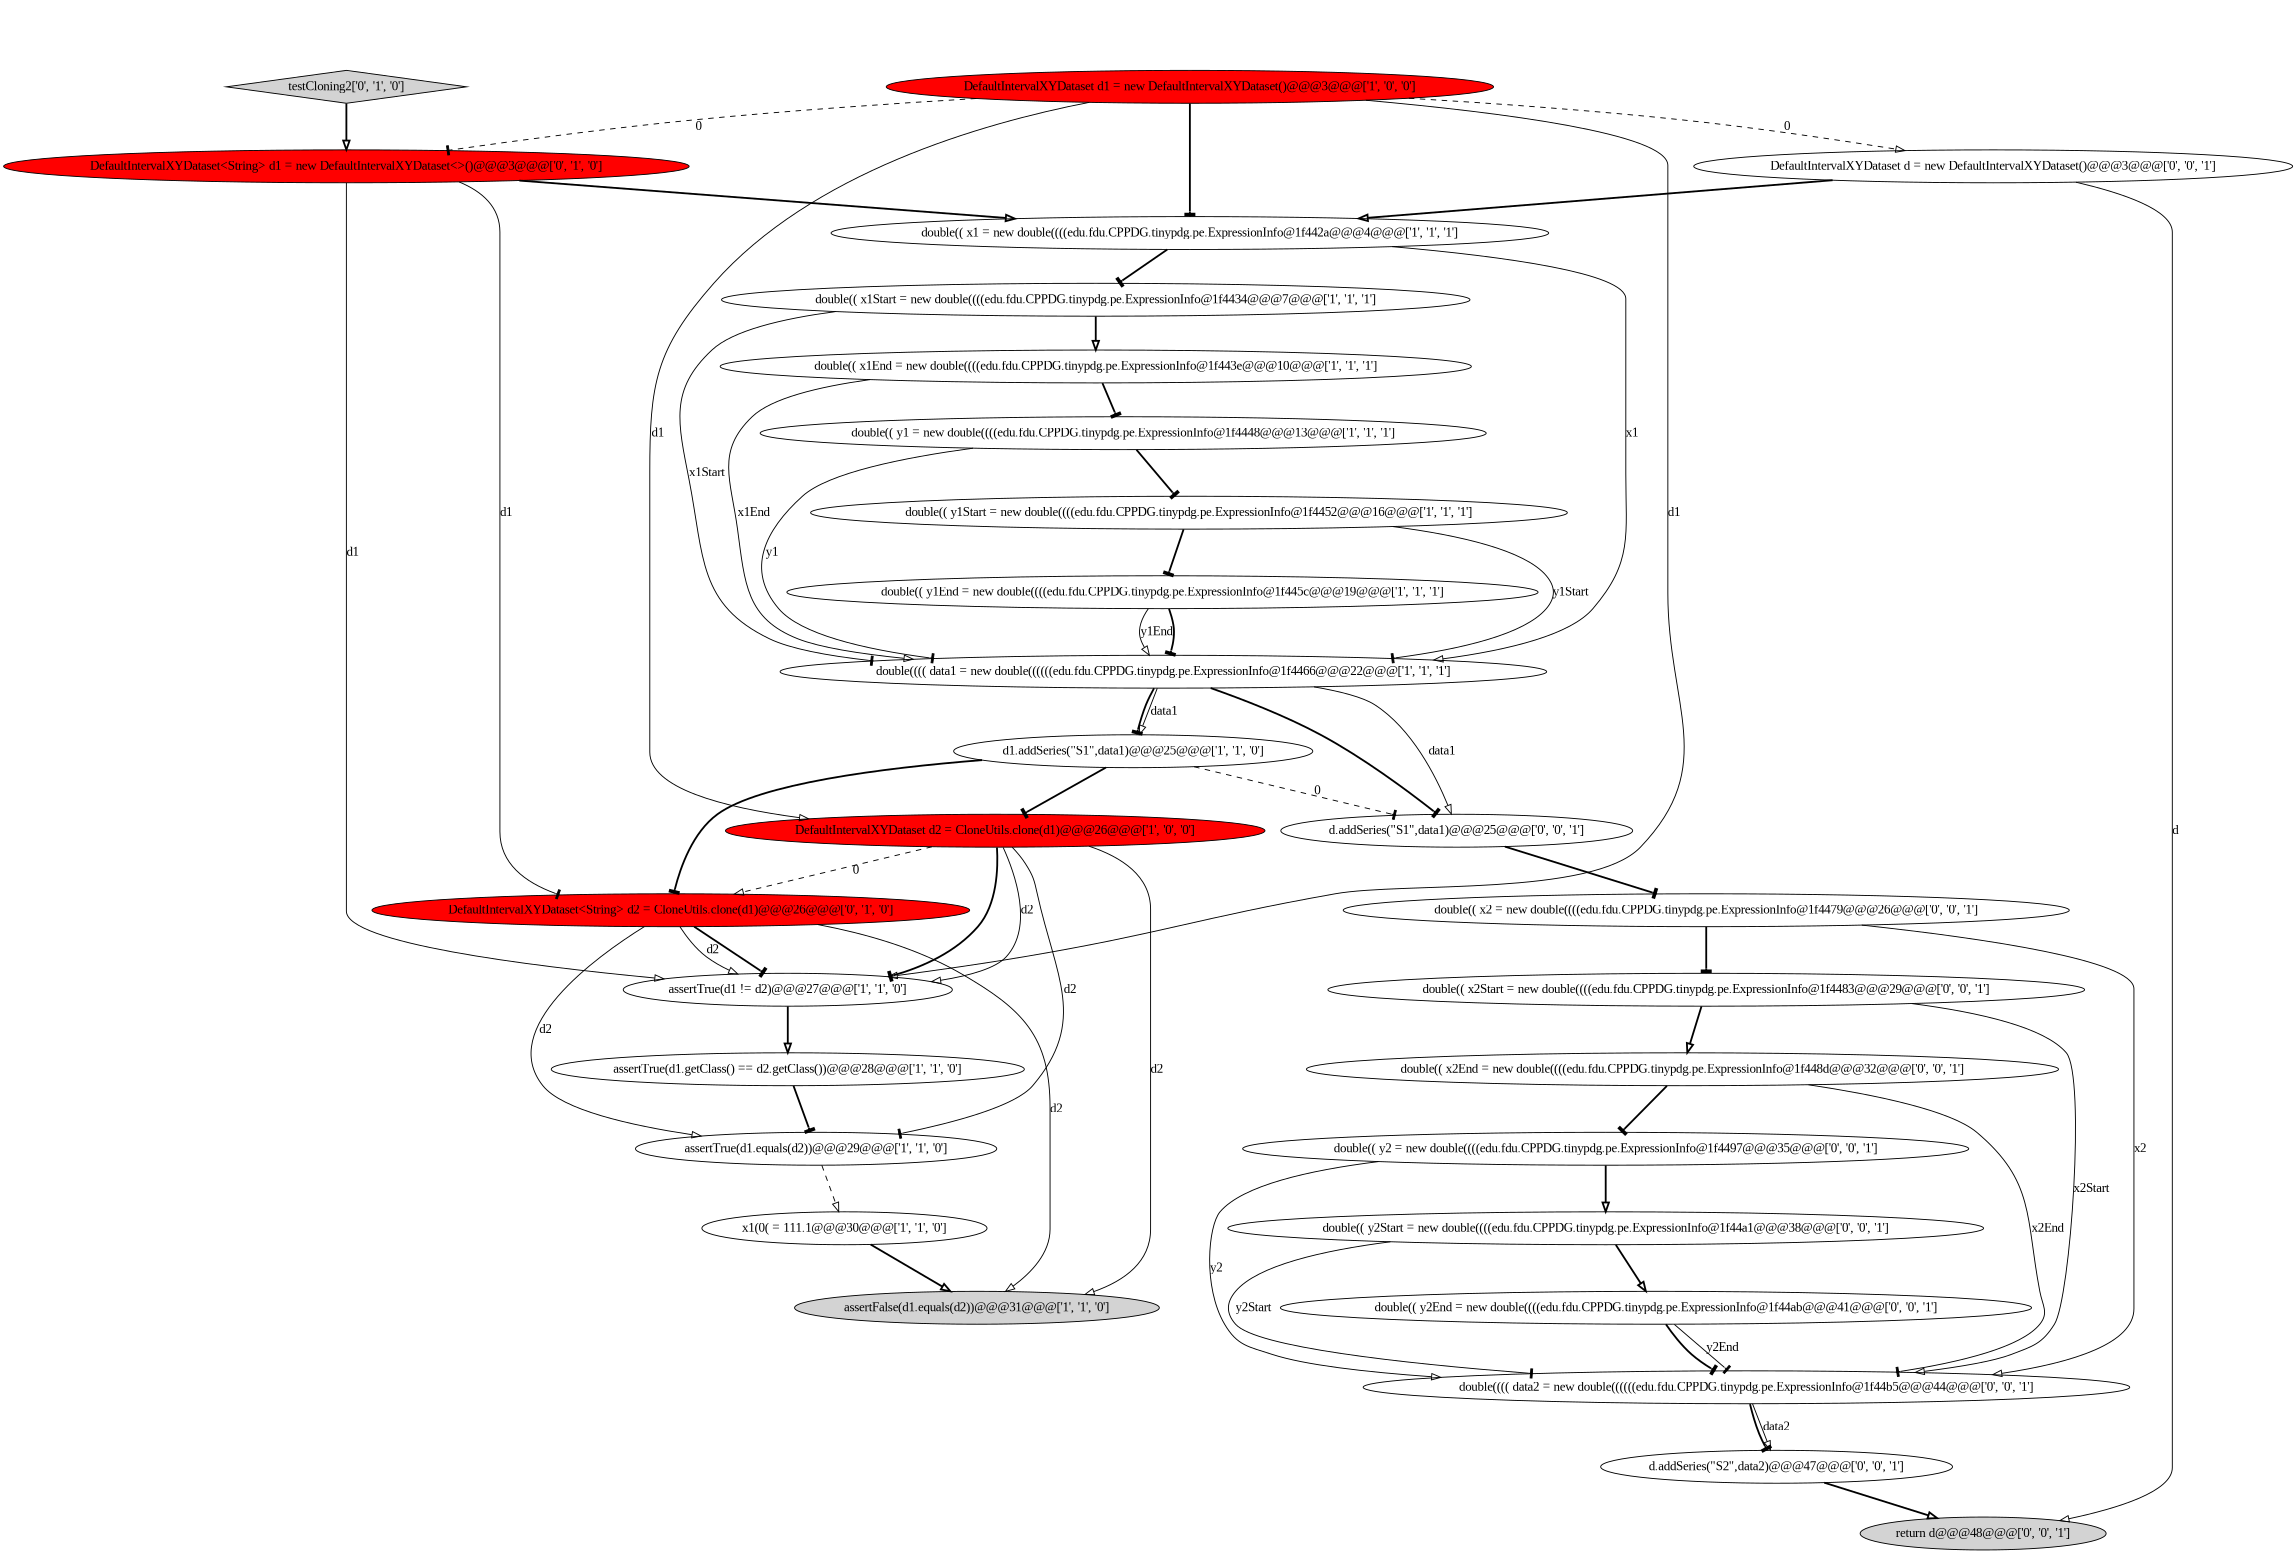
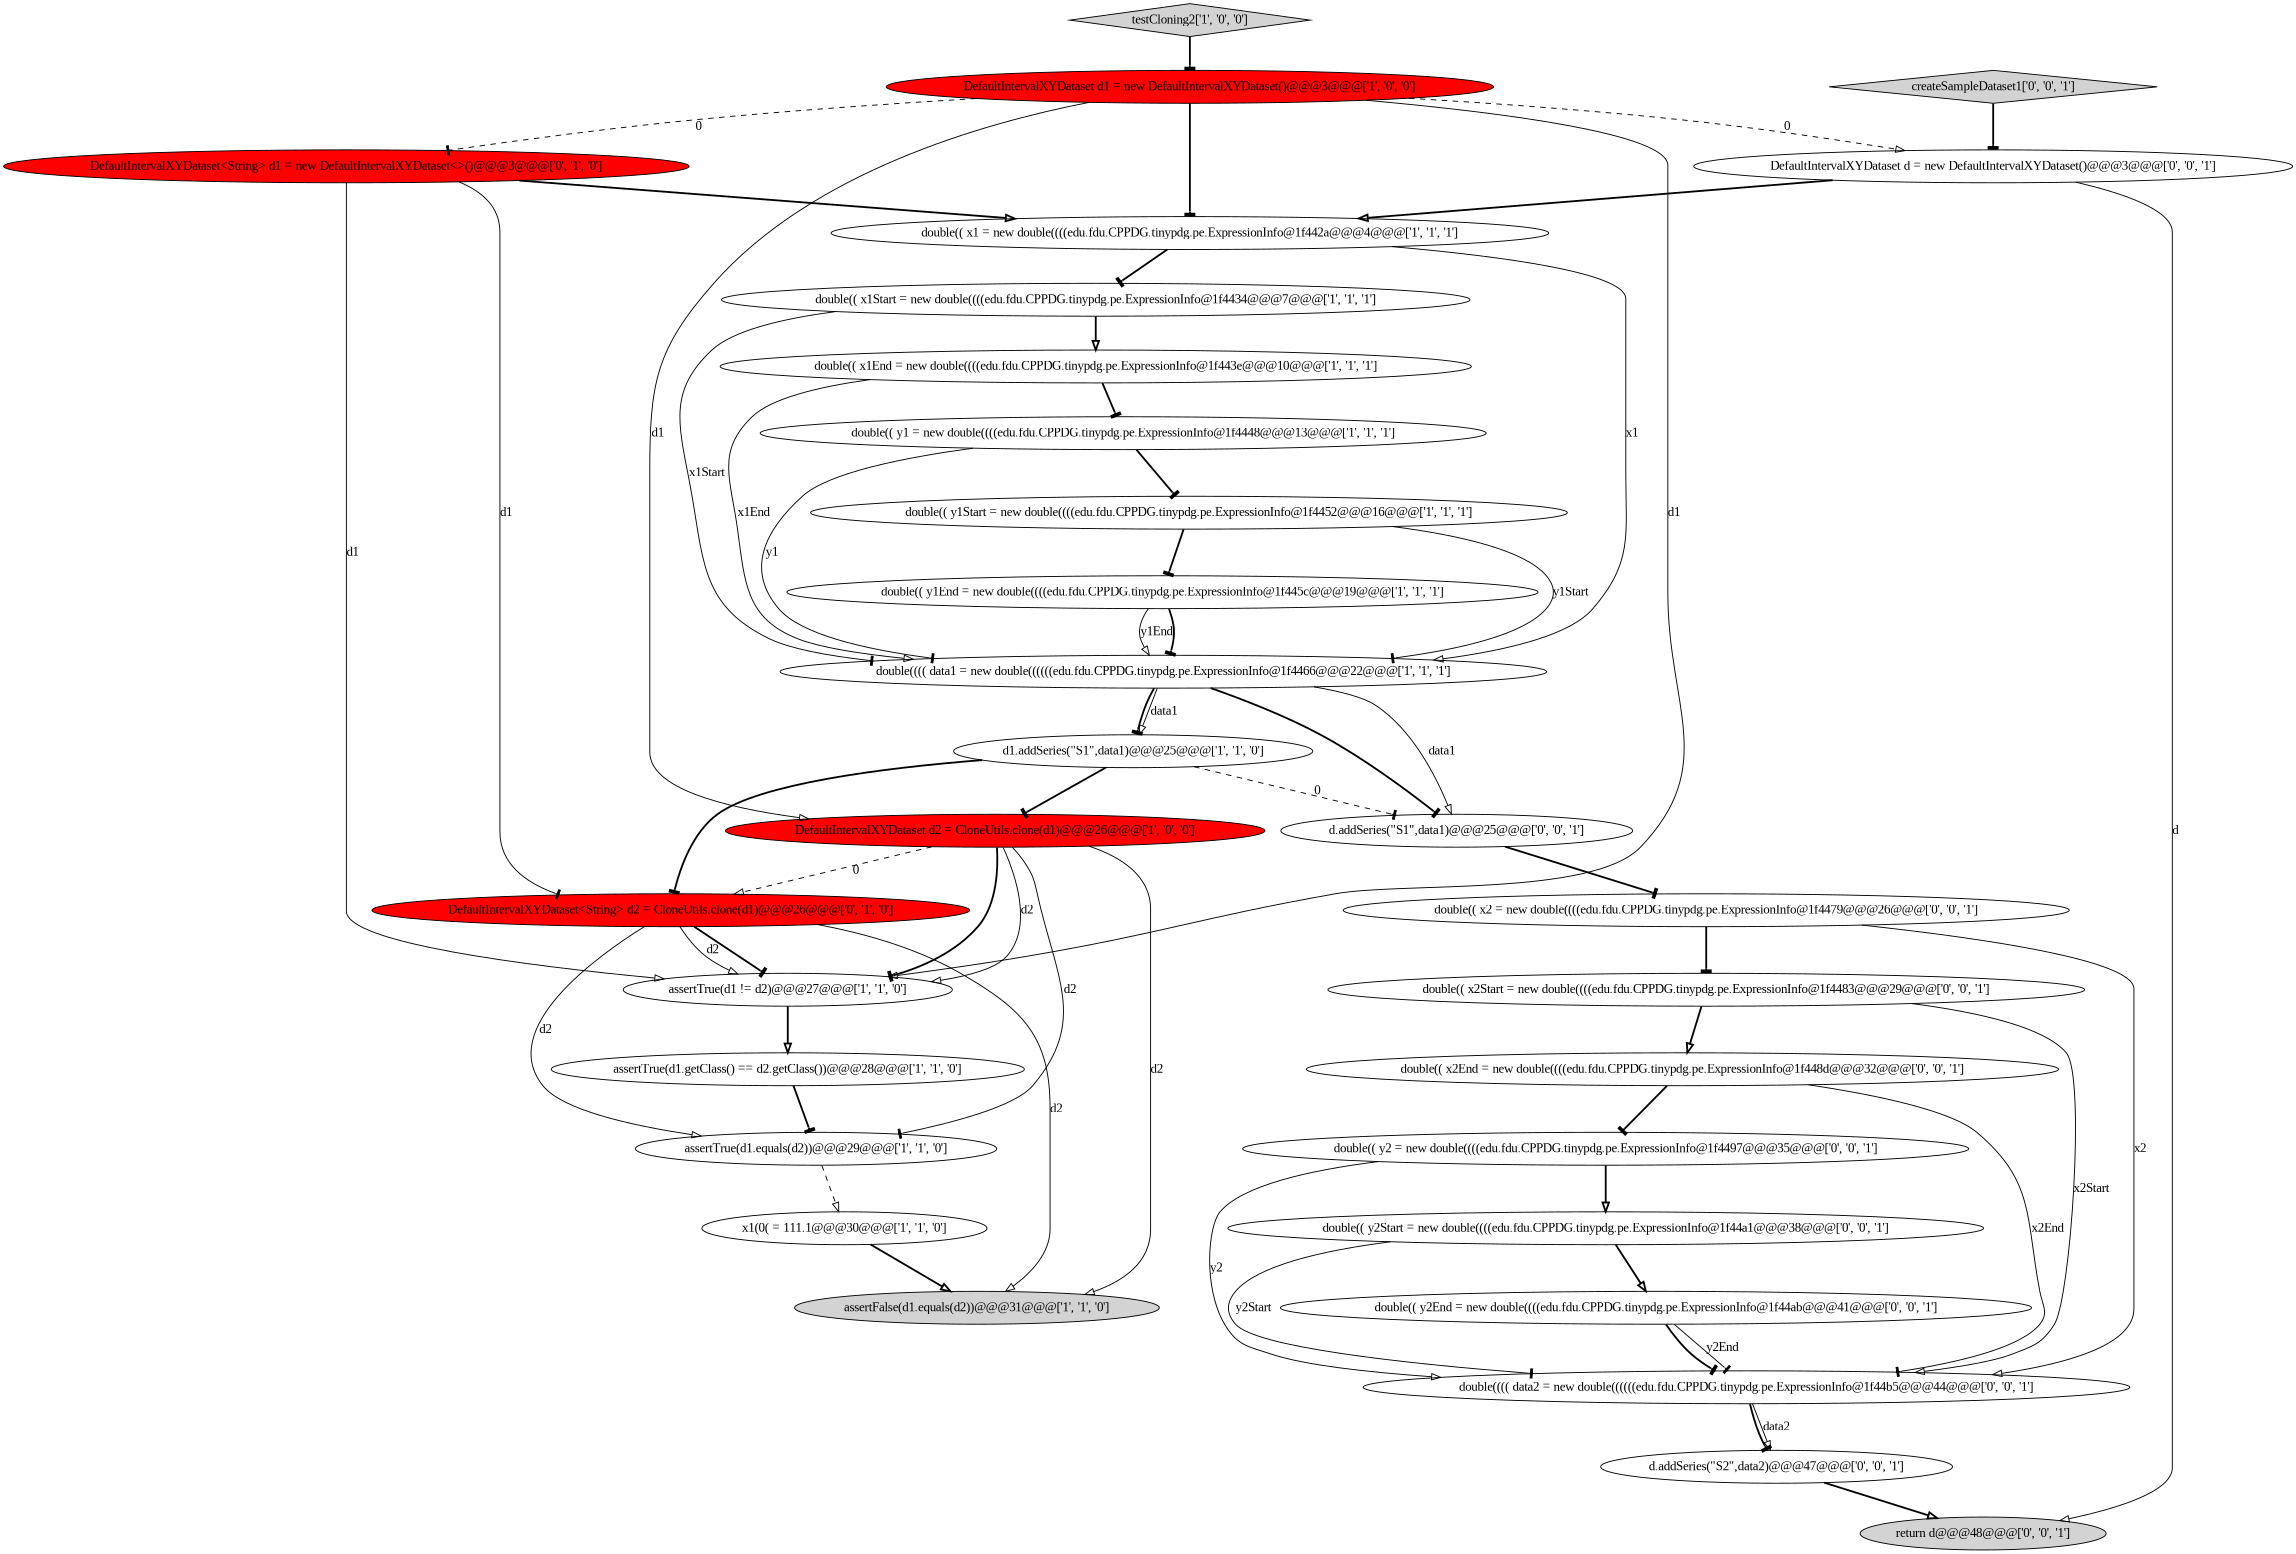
  digraph {
    fontname="Liberation Serif"
    node [fillcolor=white fontname="Liberation Serif" shape=ellipse style=filled]
    edge [arrowhead=onormal fontname="Liberation Serif" style=bold]
    n1 [label="double(( y1Start = new double((((edu.fdu.CPPDG.tinypdg.pe.ExpressionInfo@1f4452@@@16@@@['1', '1', '1']"]
    n2 [label="double(((( data1 = new double((((((edu.fdu.CPPDG.tinypdg.pe.ExpressionInfo@1f4466@@@22@@@['1', '1', '1']"]
    n3 [label="double(( y1End = new double((((edu.fdu.CPPDG.tinypdg.pe.ExpressionInfo@1f445c@@@19@@@['1', '1', '1']"]
    n4 [label="d1.addSeries(\"S1\",data1)@@@25@@@['1', '1', '0']"]
    n5 [label="d.addSeries(\"S1\",data1)@@@25@@@['0', '0', '1']"]
    n6 [label="double(( x1 = new double((((edu.fdu.CPPDG.tinypdg.pe.ExpressionInfo@1f442a@@@4@@@['1', '1', '1']"]
    n7 [label="double(( x1Start = new double((((edu.fdu.CPPDG.tinypdg.pe.ExpressionInfo@1f4434@@@7@@@['1', '1', '1']"]
    n8 [label="double(( x1End = new double((((edu.fdu.CPPDG.tinypdg.pe.ExpressionInfo@1f443e@@@10@@@['1', '1', '1']"]
    n9 [label="double(( x2End = new double((((edu.fdu.CPPDG.tinypdg.pe.ExpressionInfo@1f448d@@@32@@@['0', '0', '1']"]
    n10 [label="double(((( data2 = new double((((((edu.fdu.CPPDG.tinypdg.pe.ExpressionInfo@1f44b5@@@44@@@['0', '0', '1']"]
    n11 [label="double(( y2 = new double((((edu.fdu.CPPDG.tinypdg.pe.ExpressionInfo@1f4497@@@35@@@['0', '0', '1']"]
    n12 [label="d.addSeries(\"S2\",data2)@@@47@@@['0', '0', '1']"]
    n13 [label="double(( y2Start = new double((((edu.fdu.CPPDG.tinypdg.pe.ExpressionInfo@1f44a1@@@38@@@['0', '0', '1']"]
    n14 [fillcolor=red label="DefaultIntervalXYDataset d2 = CloneUtils.clone(d1)@@@26@@@['1', '0', '0']"]
    n15 [fillcolor=red label="DefaultIntervalXYDataset<String> d2 = CloneUtils.clone(d1)@@@26@@@['0', '1', '0']"]
    n16 [fillcolor=lightgray label="assertFalse(d1.equals(d2))@@@31@@@['1', '1', '0']"]
    n17 [label="assertTrue(d1 != d2)@@@27@@@['1', '1', '0']"]
    n18 [label="assertTrue(d1.equals(d2))@@@29@@@['1', '1', '0']"]
    n19 [label="double(( x2 = new double((((edu.fdu.CPPDG.tinypdg.pe.ExpressionInfo@1f4479@@@26@@@['0', '0', '1']"]
    n20 [label="double(( x2Start = new double((((edu.fdu.CPPDG.tinypdg.pe.ExpressionInfo@1f4483@@@29@@@['0', '0', '1']"]
    n21 [fillcolor=lightgray label="return d@@@48@@@['0', '0', '1']"]
    n22 [label="double(( y2End = new double((((edu.fdu.CPPDG.tinypdg.pe.ExpressionInfo@1f44ab@@@41@@@['0', '0', '1']"]
    n23 [label="assertTrue(d1.getClass() == d2.getClass())@@@28@@@['1', '1', '0']"]
    n24 [label="x1(0( = 111.1@@@30@@@['1', '1', '0']"]
+   n25 [fillcolor=lightgray label="createSampleDataset1['0', '0', '1']" shape=diamond]
    n26 [label="DefaultIntervalXYDataset d = new DefaultIntervalXYDataset()@@@3@@@['0', '0', '1']"]
+   n27 [fillcolor=lightgray label="testCloning2['1', '0', '0']" shape=diamond]
    n28 [fillcolor=red label="DefaultIntervalXYDataset d1 = new DefaultIntervalXYDataset()@@@3@@@['1', '0', '0']"]
    n29 [fillcolor=red label="DefaultIntervalXYDataset<String> d1 = new DefaultIntervalXYDataset<>()@@@3@@@['0', '1', '0']"]
    n30 [label="double(( y1 = new double((((edu.fdu.CPPDG.tinypdg.pe.ExpressionInfo@1f4448@@@13@@@['1', '1', '1']"]
-   n31 [fillcolor=lightgray label="testCloning2['0', '1', '0']" shape=diamond]
    n1 -> n2 [arrowhead=tee label=y1Start style=solid]
    n1 -> n3 [arrowhead=tee]
    n2 -> n4 [arrowhead=tee]
    n2 -> n4 [label=data1 style=solid]
    n2 -> n5 [label=data1 style=solid]
    n2 -> n5 [arrowhead=tee]
    n3 -> n2 [label=y1End style=solid]
    n3 -> n2 [arrowhead=tee]
    n4 -> n5 [arrowhead=tee label=0 style=dashed]
    n4 -> n14 [arrowhead=tee]
    n4 -> n15 [arrowhead=tee]
    n5 -> n19 [arrowhead=tee]
    n6 -> n2 [label=x1 style=solid]
    n6 -> n7 [arrowhead=tee]
    n7 -> n2 [arrowhead=tee label=x1Start style=solid]
    n7 -> n8
    n8 -> n2 [label=x1End style=solid]
    n8 -> n30 [arrowhead=tee]
    n9 -> n10 [arrowhead=tee label=x2End style=solid]
    n9 -> n11 [arrowhead=tee]
    n10 -> n12 [arrowhead=tee]
    n10 -> n12 [label=data2 style=solid]
    n11 -> n10 [label=y2 style=solid]
    n11 -> n13
    n12 -> n21
    n13 -> n10 [arrowhead=tee label=y2Start style=solid]
    n13 -> n22
    n14 -> n15 [label=0 style=dashed]
    n14 -> n16 [label=d2 style=solid]
    n14 -> n17 [label=d2 style=solid]
    n14 -> n17 [arrowhead=tee]
    n14 -> n18 [arrowhead=tee label=d2 style=solid]
    n15 -> n16 [label=d2 style=solid]
    n15 -> n17 [arrowhead=tee]
    n15 -> n17 [label=d2 style=solid]
    n15 -> n18 [label=d2 style=solid]
    n17 -> n23
    n18 -> n24 [style=dashed]
    n19 -> n10 [label=x2 style=solid]
    n19 -> n20 [arrowhead=tee]
    n20 -> n9
    n20 -> n10 [label=x2Start style=solid]
    n22 -> n10 [arrowhead=tee label=y2End style=solid]
    n22 -> n10 [arrowhead=tee]
    n23 -> n18 [arrowhead=tee]
    n24 -> n16
+   n25 -> n26 [arrowhead=tee]
    n26 -> n6
    n26 -> n21 [label=d style=solid]
+   n27 -> n28 [arrowhead=tee]
    n28 -> n6 [arrowhead=tee]
    n28 -> n14 [label=d1 style=solid]
    n28 -> n17 [label=d1 style=solid]
    n28 -> n26 [label=0 style=dashed]
    n28 -> n29 [arrowhead=tee label=0 style=dashed]
    n29 -> n6
    n29 -> n15 [arrowhead=tee label=d1 style=solid]
    n29 -> n17 [label=d1 style=solid]
    n30 -> n1 [arrowhead=tee]
    n30 -> n2 [arrowhead=tee label=y1 style=solid]
-   n31 -> n29
  }
